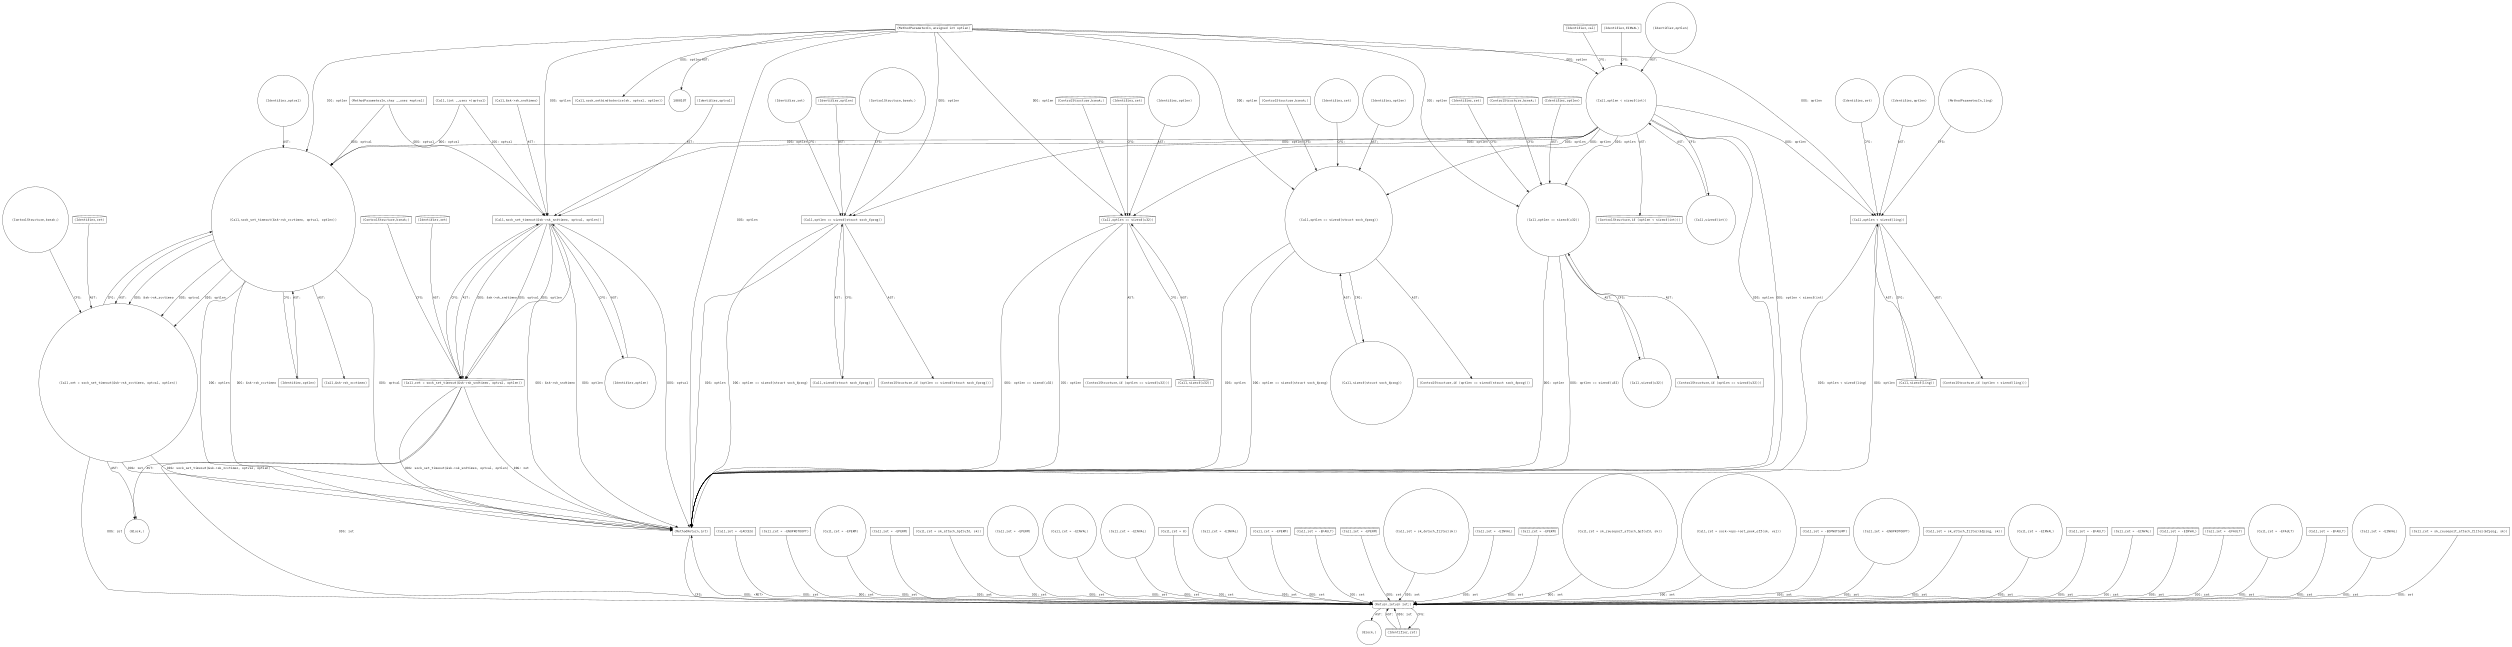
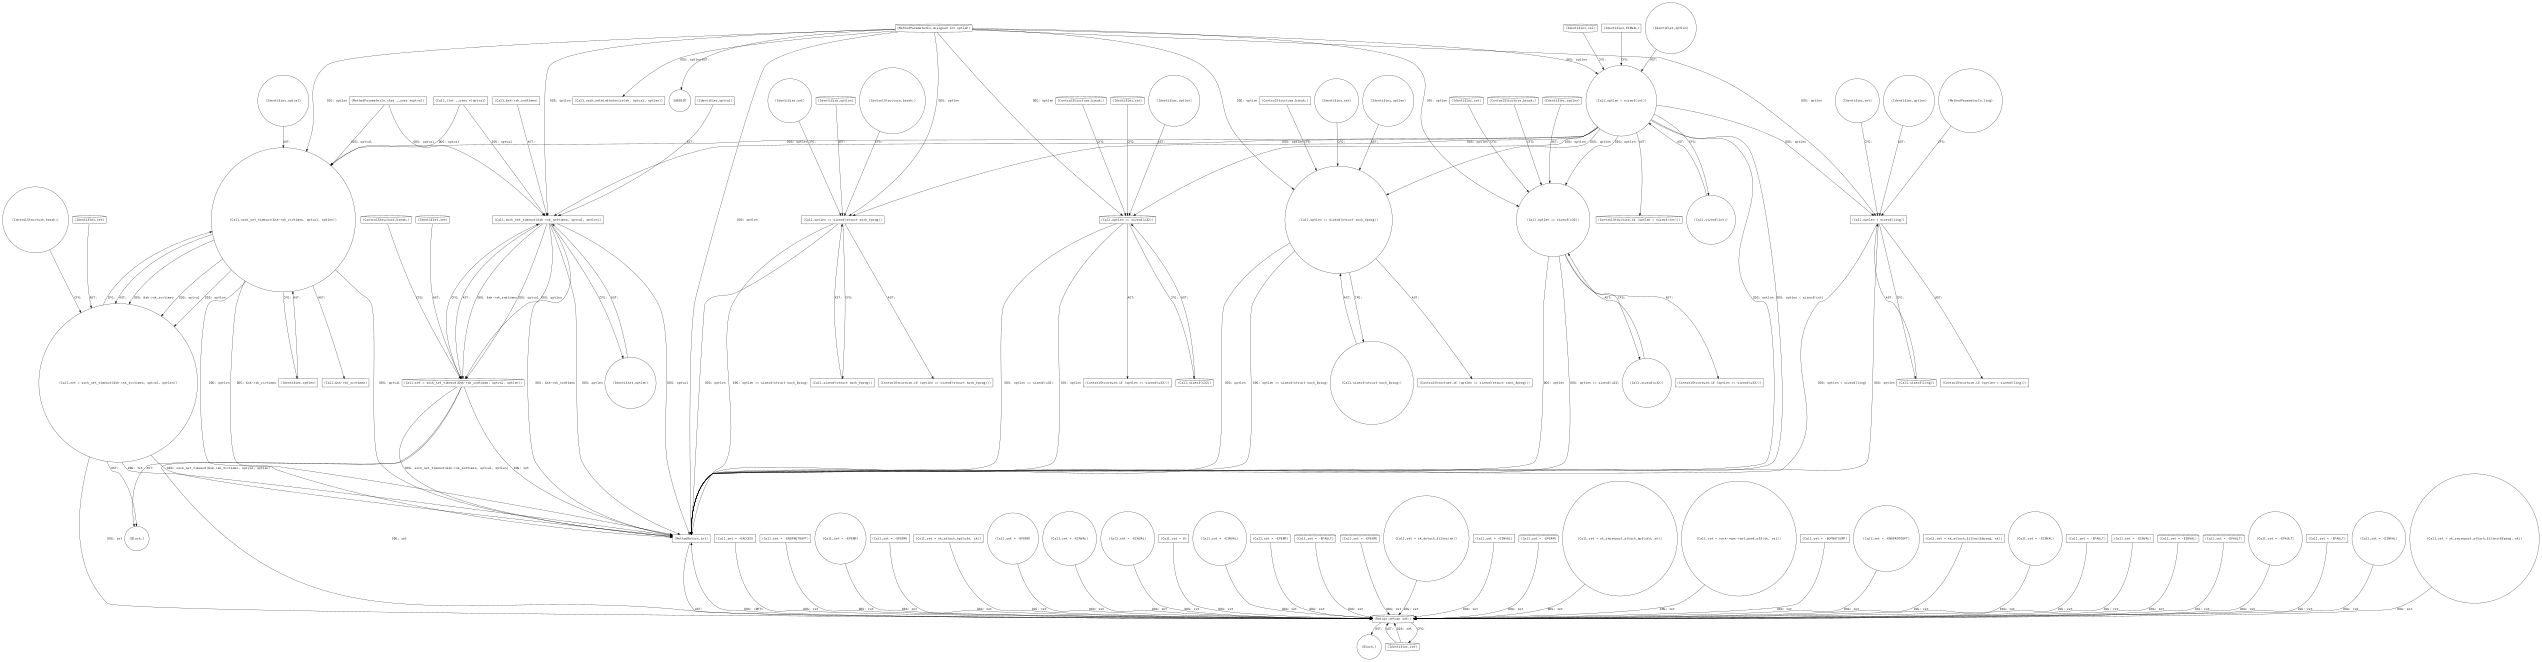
  digraph {
    fontname="IBM Plex Mono"
    node [fontname="IBM Plex Mono" shape=circle]
    edge [fontname="IBM Plex Mono"]
    n1 [label="(Call,optlen < sizeof(int))"]
    n2 [label="(Call,optlen < sizeof(ling))" shape=box]
    n3 [label="(Call,sock_set_timeout(&sk->sk_rcvtimeo, optval, optlen))"]
    n4 [label="(Call,sock_set_timeout(&sk->sk_sndtimeo, optval, optlen))" shape=box]
    n5 [label="(Call,optlen == sizeof(struct sock_fprog))" shape=box]
    n6 [label="(Call,optlen == sizeof(u32))" shape=cylinder]
    n7 [label="(Call,optlen == sizeof(struct sock_fprog))"]
    n8 [label="(Call,optlen == sizeof(u32))"]
    n9 [label="(Call,sizeof(int))"]
    n10 [label="(MethodReturn,int)" shape=box]
    n11 [label="(ControlStructure,if (optlen < sizeof(int)))" shape=cylinder]
    n12 [label="(ControlStructure,if (optlen < sizeof(ling)))" shape=box]
    n13 [label="(Call,sizeof(ling))" shape=cylinder]
    n14 [label="(Call,ret = sock_set_timeout(&sk->sk_rcvtimeo, optval, optlen))"]
    n15 [label="(Identifier,optlen)" shape=box]
    n16 [label="(Call,&sk->sk_rcvtimeo)" shape=box]
    n17 [label="(Call,ret = sock_set_timeout(&sk->sk_sndtimeo, optval, optlen))" shape=cylinder]
    n18 [label="(Identifier,optlen)"]
    n19 [label="(ControlStructure,if (optlen == sizeof(struct sock_fprog)))" shape=box]
    n20 [label="(Call,sizeof(struct sock_fprog))" shape=box]
    n21 [label="(Call,sizeof(u32))" shape=cylinder]
    n22 [label="(ControlStructure,if (optlen == sizeof(u32)))" shape=box]
    n23 [label="(ControlStructure,if (optlen == sizeof(struct sock_fprog)))" shape=box]
    n24 [label="(Call,sizeof(struct sock_fprog))"]
    n25 [label="(ControlStructure,if (optlen == sizeof(u32)))" shape=box]
    n26 [label="(Call,sizeof(u32))"]
    n27 [label="(Return,return ret;)" shape=cylinder]
    n28 [label="(MethodParameterIn,unsigned int optlen)" shape=cylinder]
    n29 [label="(Call,sock_setbindtodevice(sk, optval, optlen))" shape=box]
    1000107
    n31 [label="(Block,)"]
    n32 [label="(Block,)"]
    n33 [label="(Identifier,ret)" shape=cylinder]
    n34 [label="(Call,ret = -EACCES)" shape=box]
    n35 [label="(Call,ret = -ENOPROTOOPT)" shape=box]
    n36 [label="(Call,ret = -EPERM)"]
    n37 [label="(Call,ret = -EPERM)" shape=box]
    n38 [label="(Identifier,optlen)" shape=cylinder]
    n39 [label="(Identifier,ret)" shape=cylinder]
    n40 [label="(Call,ret = sk_attach_bpf(ufd, sk))" shape=box]
    n41 [label="(Identifier,optlen)"]
    n42 [label="(Identifier,ret)"]
    n43 [label="(Call,ret = -EPERM)"]
    n44 [label="(Call,ret = -EINVAL)"]
    n45 [label="(Call,ret = -EINVAL)"]
    n46 [label="(Call,ret = 0)" shape=box]
    n47 [label="(Call,ret = -EINVAL)"]
    n48 [label="(Identifier,ret)"]
    n49 [label="(Call,(int __user *)optval)" shape=box]
    n50 [label="(Identifier,val)" shape=cylinder]
    n51 [label="(ControlStructure,break;)" shape=cylinder]
    n52 [label="(Call,ret = -EPERM)" shape=box]
    n53 [label="(Call,ret = -EFAULT)" shape=cylinder]
    n54 [label="(Identifier,optlen)" shape=cylinder]
    n55 [label="(Call,ret = -EPERM)" shape=cylinder]
    n56 [label="(ControlStructure,break;)"]
    n57 [label="(Call,ret = sk_detach_filter(sk))"]
    n58 [label="(Identifier,EINVAL)" shape=box]
    n59 [label="(Identifier,ret)" shape=cylinder]
    n60 [label="(Identifier,optlen)"]
    n61 [label="(Identifier,optlen)"]
    n62 [label="(Identifier,optval)" shape=box]
    n63 [label="(Call,ret = -EINVAL)" shape=box]
    n64 [label="(Call,ret = -EPERM)" shape=cylinder]
    n65 [label="(Call,ret = sk_reuseport_attach_bpf(ufd, sk))"]
    n66 [label="(Call,&sk->sk_sndtimeo)" shape=box]
    n67 [label="(Call,ret = sock->ops->set_peek_off(sk, val))"]
    n68 [label="(Call,ret = -EOPNOTSUPP)" shape=box]
    n69 [label="(MethodParameterIn,char __user *optval)" shape=box]
    n70 [label="(MethodParameterIn,ling)"]
    n71 [label="(Call,ret = -ENOPROTOOPT)"]
    n72 [label="(Identifier,ret)" shape=cylinder]
    n73 [label="(Identifier,ret)" shape=cylinder]
    n74 [label="(Call,ret = sk_attach_filter(&fprog, sk))" shape=box]
    n75 [label="(ControlStructure,break;)" shape=box]
    n76 [label="(Call,ret = -EINVAL)"]
    n77 [label="(Call,ret = -EFAULT)" shape=box]
    n78 [label="(Call,ret = -EINVAL)" shape=box]
    n79 [label="(Call,ret = -EINVAL)" shape=cylinder]
    n80 [label="(Identifier,ret)"]
    n81 [label="(ControlStructure,break;)"]
    n82 [label="(Call,ret = -EFAULT)" shape=cylinder]
    n83 [label="(Identifier,optval)"]
    n84 [label="(ControlStructure,break;)" shape=cylinder]
    n85 [label="(Call,ret = -EFAULT)"]
    n86 [label="(ControlStructure,break;)" shape=cylinder]
    n87 [label="(Identifier,optlen)"]
    n88 [label="(Call,ret = -EFAULT)" shape=box]
    n89 [label="(Call,ret = -EINVAL)"]
-   n90 [label="(Call,ret = sk_reuseport_attach_filter(&fprog, sk))" shape=box]
+   n90 [label="(Call,ret = sk_reuseport_attach_filter(&fprog, sk))"]
    n1 -> n2 [label="DDG: optlen"]
    n1 -> n3 [label="DDG: optlen"]
    n1 -> n4 [label="DDG: optlen"]
    n1 -> n5 [label="DDG: optlen"]
    n1 -> n6 [label="DDG: optlen"]
    n1 -> n7 [label="DDG: optlen"]
    n1 -> n8 [label="DDG: optlen"]
    n1 -> n9 [label="CFG: "]
    n1 -> n10 [label="DDG: optlen"]
    n1 -> n10 [label="DDG: optlen < sizeof(int)"]
    n1 -> n11 [label="AST: "]
    n2 -> n10 [label="DDG: optlen < sizeof(ling)"]
    n2 -> n10 [label="DDG: optlen"]
    n2 -> n12 [label="AST: "]
    n2 -> n13 [label="CFG: "]
    n3 -> n10 [label="DDG: optlen"]
    n3 -> n10 [label="DDG: &sk->sk_rcvtimeo"]
    n3 -> n10 [label="DDG: optval"]
    n3 -> n14 [label="AST: "]
    n3 -> n14 [label="DDG: &sk->sk_rcvtimeo"]
    n3 -> n14 [label="DDG: optval"]
    n3 -> n14 [label="DDG: optlen"]
    n3 -> n15 [label="CFG: "]
    n3 -> n16 [label="AST: "]
    n4 -> n10 [label="DDG: &sk->sk_sndtimeo"]
    n4 -> n10 [label="DDG: optlen"]
    n4 -> n10 [label="DDG: optval"]
    n4 -> n17 [label="AST: "]
    n4 -> n17 [label="DDG: &sk->sk_sndtimeo"]
    n4 -> n17 [label="DDG: optval"]
    n4 -> n17 [label="DDG: optlen"]
    n4 -> n18 [label="CFG: "]
    n5 -> n10 [label="DDG: optlen"]
    n5 -> n10 [label="DDG: optlen == sizeof(struct sock_fprog)"]
    n5 -> n19 [label="AST: "]
    n5 -> n20 [label="CFG: "]
    n6 -> n10 [label="DDG: optlen == sizeof(u32)"]
    n6 -> n10 [label="DDG: optlen"]
    n6 -> n21 [label="CFG: "]
    n6 -> n22 [label="AST: "]
    n7 -> n10 [label="DDG: optlen"]
    n7 -> n10 [label="DDG: optlen == sizeof(struct sock_fprog)"]
    n7 -> n23 [label="AST: "]
    n7 -> n24 [label="CFG: "]
    n8 -> n10 [label="DDG: optlen"]
    n8 -> n10 [label="DDG: optlen == sizeof(u32)"]
    n8 -> n25 [label="AST: "]
    n8 -> n26 [label="CFG: "]
    n9 -> n1 [label="AST: "]
-   n10 -> n27 [label="CFG: "]
+   n10 -> n27 [label="AST: "]
    n13 -> n2 [label="AST: "]
    n14 -> n3 [label="CFG: "]
    n14 -> n10 [label="DDG: sock_set_timeout(&sk->sk_rcvtimeo, optval, optlen)"]
    n14 -> n10 [label="DDG: ret"]
    n14 -> n27 [label="DDG: ret"]
    n14 -> n31 [label="AST: "]
    n15 -> n3 [label="AST: "]
    n17 -> n4 [label="CFG: "]
    n17 -> n10 [label="DDG: sock_set_timeout(&sk->sk_sndtimeo, optval, optlen)"]
    n17 -> n10 [label="DDG: ret"]
    n17 -> n27 [label="DDG: ret"]
    n17 -> n31 [label="AST: "]
    n18 -> n4 [label="AST: "]
    n20 -> n5 [label="AST: "]
    n21 -> n6 [label="AST: "]
    n24 -> n7 [label="AST: "]
    n26 -> n8 [label="AST: "]
    n27 -> n10 [label="DDG: <RET>"]
    n27 -> n32 [label="AST: "]
    n27 -> n33 [label="CFG: "]
    n28 -> n1 [label="DDG: optlen"]
    n28 -> n2 [label="DDG: optlen"]
    n28 -> n3 [label="DDG: optlen"]
    n28 -> n4 [label="DDG: optlen"]
    n28 -> n5 [label="DDG: optlen"]
    n28 -> n6 [label="DDG: optlen"]
    n28 -> n7 [label="DDG: optlen"]
    n28 -> n8 [label="DDG: optlen"]
    n28 -> n10 [label="DDG: optlen"]
    n28 -> n29 [label="DDG: optlen"]
    n28 -> 1000107 [label="AST: "]
    n33 -> n27 [label="AST: "]
    n33 -> n27 [label="DDG: ret"]
    n34 -> n27 [label="DDG: ret"]
    n35 -> n27 [label="DDG: ret"]
    n36 -> n27 [label="DDG: ret"]
    n37 -> n27 [label="DDG: ret"]
    n38 -> n8 [label="AST: "]
    n39 -> n6 [label="CFG: "]
    n40 -> n27 [label="DDG: ret"]
    n41 -> n1 [label="AST: "]
    n42 -> n5 [label="CFG: "]
    n43 -> n27 [label="DDG: ret"]
    n44 -> n27 [label="DDG: ret"]
    n45 -> n27 [label="DDG: ret"]
    n46 -> n27 [label="DDG: ret"]
    n47 -> n27 [label="DDG: ret"]
    n48 -> n2 [label="CFG: "]
    n49 -> n3 [label="DDG: optval"]
    n49 -> n4 [label="DDG: optval"]
    n50 -> n1 [label="CFG: "]
    n51 -> n17 [label="CFG: "]
    n52 -> n27 [label="DDG: ret"]
    n53 -> n27 [label="DDG: ret"]
    n54 -> n5 [label="AST: "]
    n55 -> n27 [label="DDG: ret"]
    n56 -> n14 [label="CFG: "]
    n57 -> n27 [label="DDG: ret"]
    n58 -> n1 [label="CFG: "]
    n59 -> n17 [label="AST: "]
    n60 -> n6 [label="AST: "]
    n61 -> n2 [label="AST: "]
    n62 -> n4 [label="AST: "]
    n63 -> n27 [label="DDG: ret"]
    n64 -> n27 [label="DDG: ret"]
    n65 -> n27 [label="DDG: ret"]
    n66 -> n4 [label="AST: "]
    n67 -> n27 [label="DDG: ret"]
    n68 -> n27 [label="DDG: ret"]
    n69 -> n3 [label="DDG: optval"]
    n69 -> n4 [label="DDG: optval"]
    n70 -> n2 [label="CFG: "]
    n71 -> n27 [label="DDG: ret"]
    n72 -> n8 [label="CFG: "]
    n73 -> n14 [label="AST: "]
    n74 -> n27 [label="DDG: ret"]
    n75 -> n7 [label="CFG: "]
    n76 -> n27 [label="DDG: ret"]
    n77 -> n27 [label="DDG: ret"]
    n78 -> n27 [label="DDG: ret"]
    n79 -> n27 [label="DDG: ret"]
    n80 -> n7 [label="CFG: "]
    n81 -> n5 [label="CFG: "]
    n82 -> n27 [label="DDG: ret"]
    n83 -> n3 [label="AST: "]
    n84 -> n8 [label="CFG: "]
    n85 -> n27 [label="DDG: ret"]
    n86 -> n6 [label="CFG: "]
    n87 -> n7 [label="AST: "]
    n88 -> n27 [label="DDG: ret"]
    n89 -> n27 [label="DDG: ret"]
    n90 -> n27 [label="DDG: ret"]
  }
